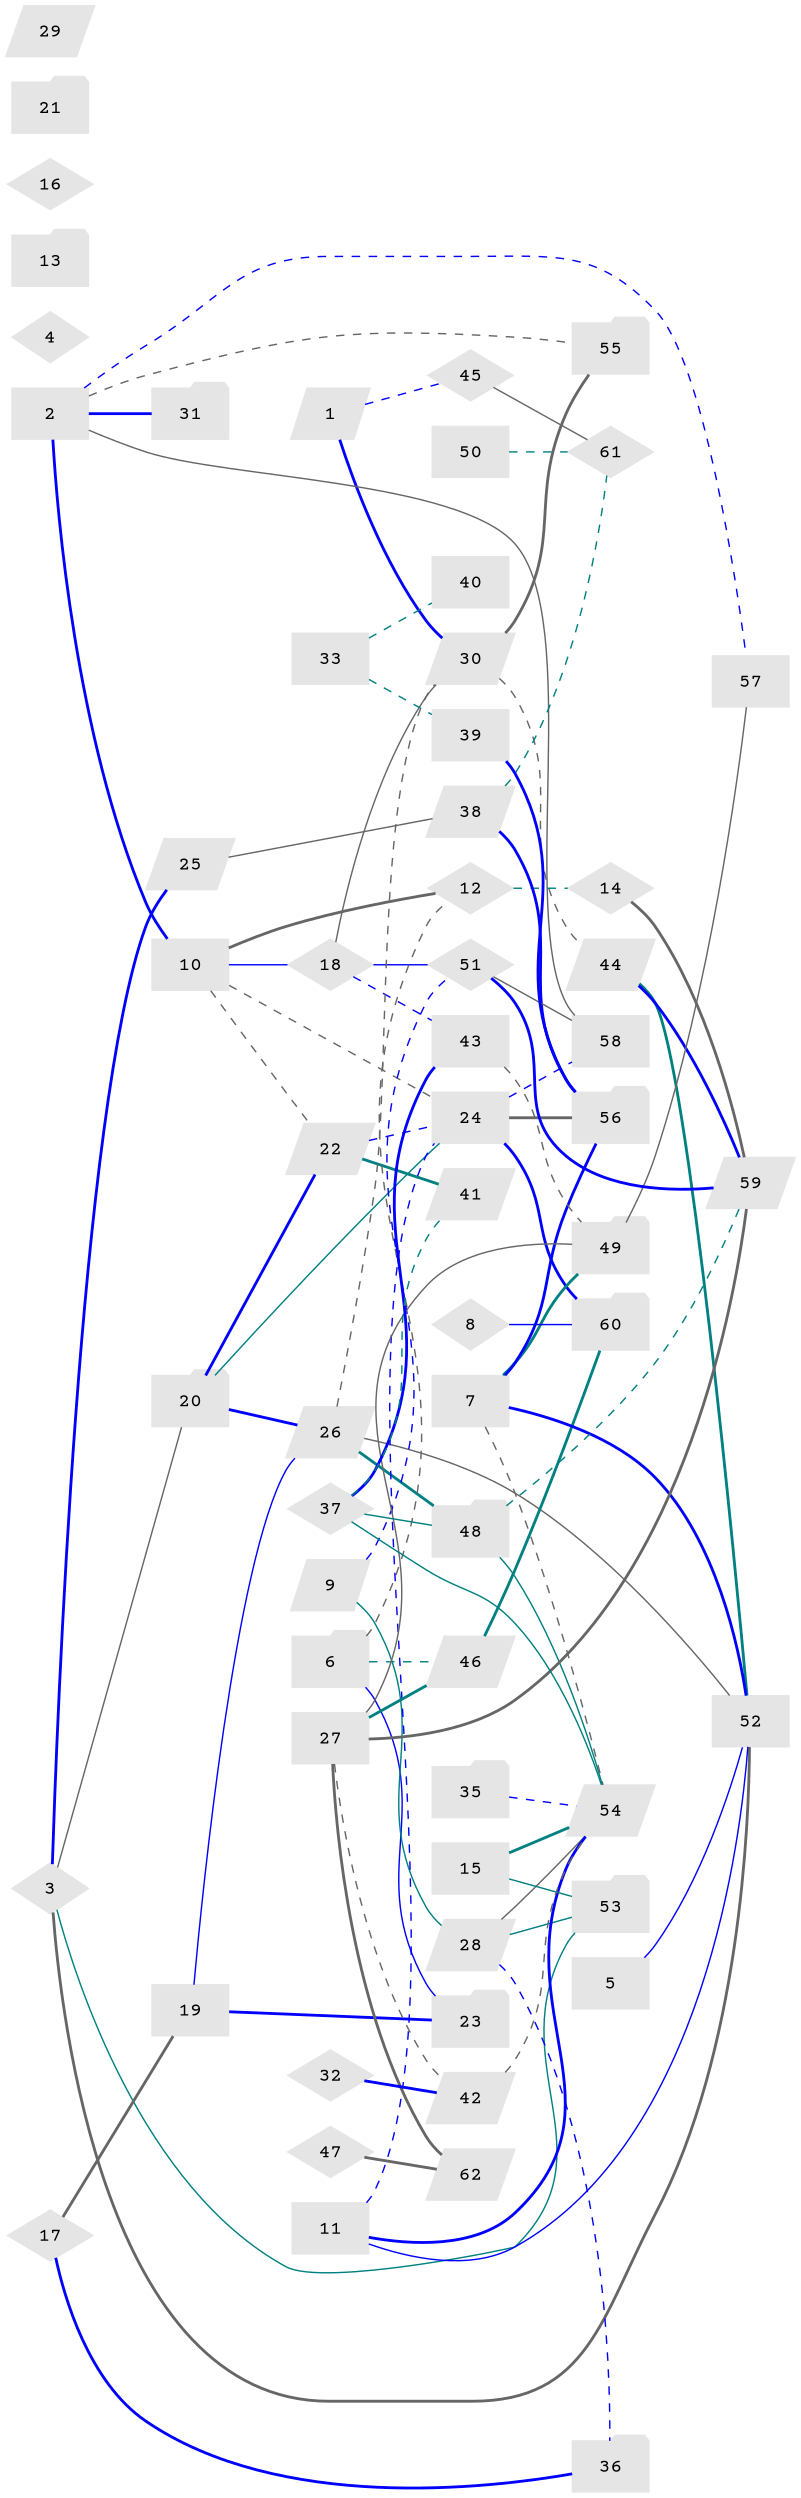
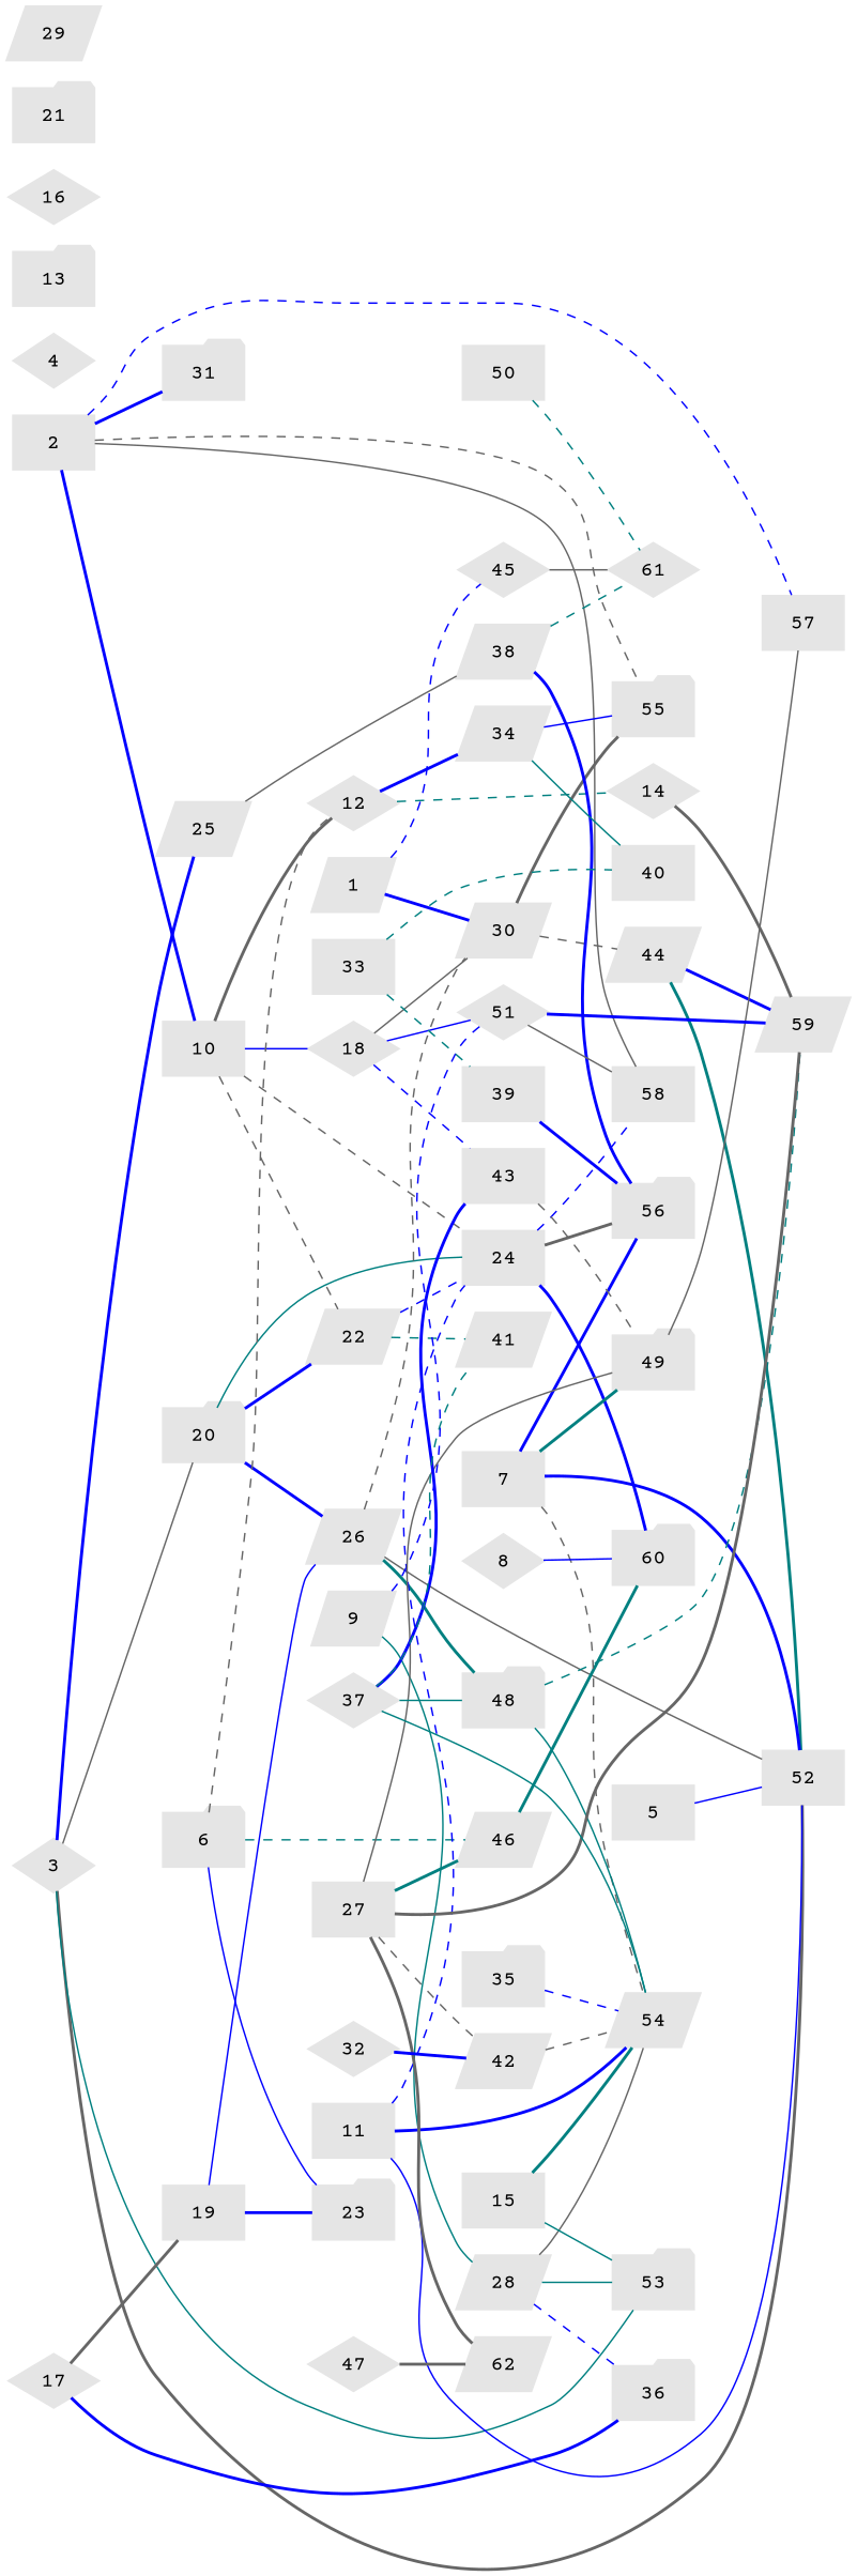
  graph {
    fontname="Courier Prime"
    rankdir=LR
    node [color=gray90 fontname="Courier Prime" shape=parallelogram style=filled]
    edge [color=blue fontname="Courier Prime" style=bold]
    1
    30
    45 [shape=diamond]
    55 [shape=folder]
    44
    61 [shape=diamond]
    2 [shape=box]
    10 [shape=box]
    31 [shape=folder]
    57 [shape=box]
    58 [shape=box]
    12 [shape=diamond]
    18 [shape=diamond]
    22
    24 [shape=box]
    3 [shape=diamond]
    20 [shape=folder]
    25
    52 [shape=box]
    53 [shape=folder]
    26
    38
    4 [shape=diamond]
    5 [shape=box]
    6 [shape=folder]
    23 [shape=folder]
    46
    14 [shape=diamond]
+   34
    60 [shape=folder]
    7 [shape=box]
    49 [shape=folder]
    54
    56 [shape=folder]
    8 [shape=diamond]
    9
    28
    51 [shape=diamond]
    36 [shape=folder]
    59
    43 [shape=box]
    41
    11 [shape=box]
    40 [shape=box]
    13 [shape=folder]
    15 [shape=box]
    16 [shape=diamond]
    17 [shape=diamond]
    19 [shape=box]
    48 [shape=folder]
    21 [shape=folder]
    27 [shape=box]
    42
    62
    29
    32 [shape=diamond]
    33 [shape=box]
    39 [shape=box]
    35 [shape=folder]
    37 [shape=diamond]
    47 [shape=diamond]
    50 [shape=box]
    1 -- 30
    1 -- 45 [style=dashed]
    30 -- 55 [color=gray40]
    30 -- 44 [color=gray40 style=dashed]
    45 -- 61 [color=gray40 style=solid]
    44 -- 52 [color=teal]
    44 -- 59
    2 -- 55 [color=gray40 style=dashed]
    2 -- 10
    2 -- 31
    2 -- 57 [style=dashed]
    2 -- 58 [color=gray40 style=solid]
    10 -- 12 [color=gray40]
    10 -- 18 [style=solid]
    10 -- 22 [color=gray40 style=dashed]
    10 -- 24 [color=gray40 style=dashed]
    12 -- 14 [color=teal style=dashed]
+   12 -- 34
    18 -- 30 [color=gray40 style=solid]
    18 -- 51 [style=solid]
    18 -- 43 [style=dashed]
    22 -- 24 [style=dashed]
-   22 -- 41 [color=teal]
+   22 -- 41 [color=teal style=dashed]
    24 -- 58 [style=dashed]
    24 -- 60
    24 -- 56 [color=gray40]
    3 -- 20 [color=gray40 style=solid]
    3 -- 25
    3 -- 52 [color=gray40]
    3 -- 53 [color=teal style=solid]
    20 -- 22
    20 -- 24 [color=teal style=solid]
    20 -- 26
    25 -- 38 [color=gray40 style=solid]
    26 -- 30 [color=gray40 style=dashed]
    26 -- 52 [color=gray40 style=solid]
    26 -- 48 [color=teal]
    38 -- 61 [color=teal style=dashed]
    38 -- 56
    5 -- 52 [style=solid]
    6 -- 12 [color=gray40 style=dashed]
    6 -- 23 [style=solid]
    6 -- 46 [color=teal style=dashed]
    46 -- 60 [color=teal]
    14 -- 59 [color=gray40]
+   34 -- 55 [style=solid]
+   34 -- 40 [color=teal style=solid]
    7 -- 52
    7 -- 49 [color=teal]
    7 -- 54 [color=gray40 style=dashed]
    7 -- 56
    49 -- 57 [color=gray40 style=solid]
    8 -- 60 [style=solid]
    9 -- 28 [color=teal style=solid]
    9 -- 51 [style=dashed]
    28 -- 53 [color=teal style=solid]
    28 -- 54 [color=gray40 style=solid]
    28 -- 36 [style=dashed]
    51 -- 58 [color=gray40 style=solid]
    51 -- 59
    43 -- 49 [color=gray40 style=dashed]
    11 -- 24 [style=dashed]
    11 -- 52 [style=solid]
    11 -- 54
    15 -- 53 [color=teal style=solid]
    15 -- 54 [color=teal]
    17 -- 36
    17 -- 19 [color=gray40]
    19 -- 26 [style=solid]
    19 -- 23
    48 -- 54 [color=teal style=solid]
    48 -- 59 [color=teal style=dashed]
    27 -- 46 [color=teal]
    27 -- 49 [color=gray40 style=solid]
    27 -- 59 [color=gray40]
    27 -- 42 [color=gray40 style=dashed]
    27 -- 62 [color=gray40]
    42 -- 54 [color=gray40 style=dashed]
    32 -- 42
    33 -- 40 [color=teal style=dashed]
    33 -- 39 [color=teal style=dashed]
    39 -- 56
    35 -- 54 [style=dashed]
    37 -- 54 [color=teal style=solid]
    37 -- 43
    37 -- 41 [color=teal style=dashed]
    37 -- 48 [color=teal style=solid]
    47 -- 62 [color=gray40]
    50 -- 61 [color=teal style=dashed]
  }
